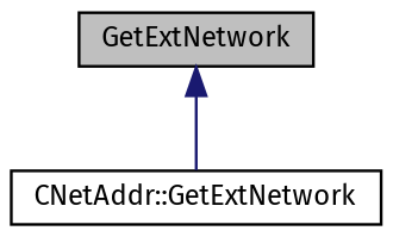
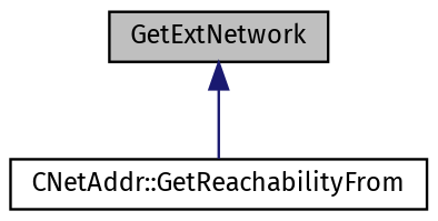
  digraph {
    rankdir=TB
    fontname="Fira Sans"
    node [color=black fontname="Fira Sans" fontsize=10 shape=record style=filled]
    n1 [fillcolor=grey75 fontcolor=black height=0.2 label=GetExtNetwork width=0.4]
-   n2 [fillcolor=white height=0.2 label="CNetAddr::GetExtNetwork" width=0.4]
+   n2 [fillcolor=white height=0.2 label="CNetAddr::GetReachabilityFrom" width=0.4]
    n1 -> n2 [color=midnightblue dir=back fontname="Fira Sans" fontsize=10 labelfontname=Helvetica labelfontsize=10 style=solid]
  }
